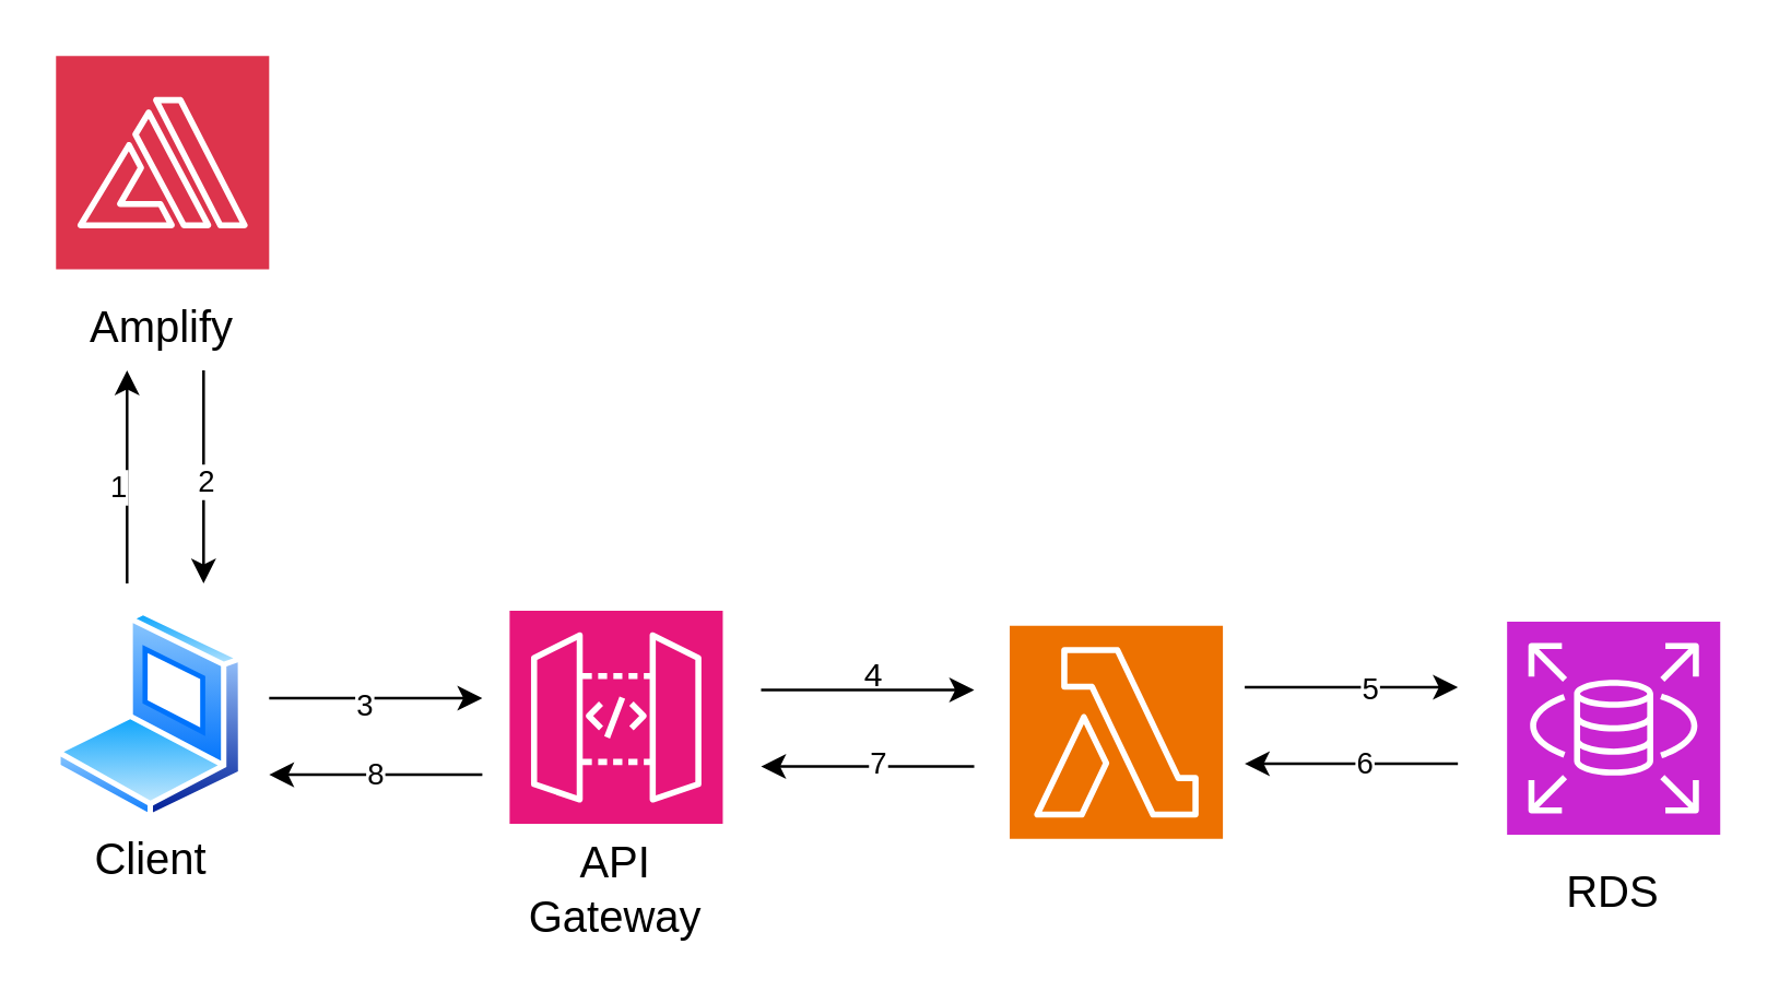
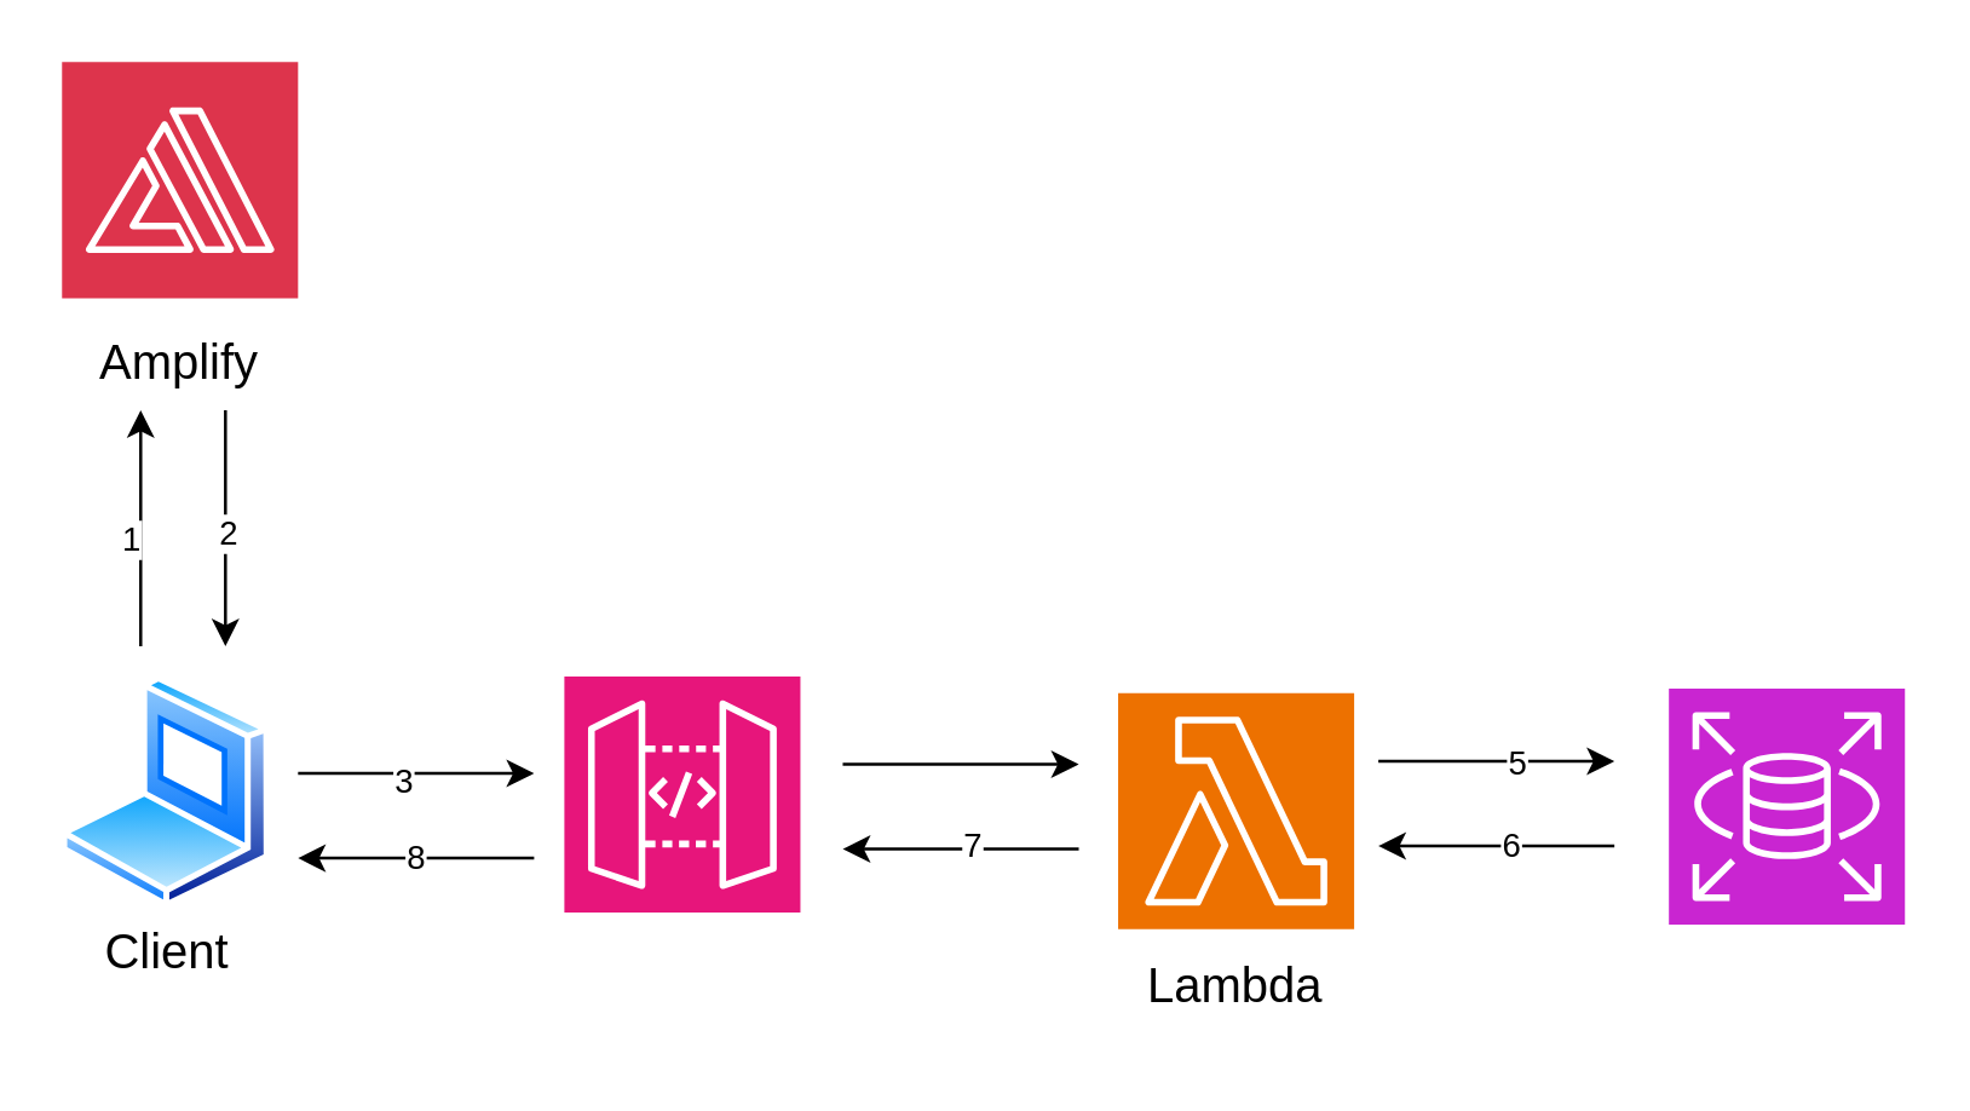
  <mxCell id="0" />
  <mxCell id="1" parent="0" />
  <mxCell id="2" value="" style="endArrow=classic;html=1;rounded=0;strokeColor=default;" edge="1" parent="1"><mxGeometry width="50" height="50" relative="1" as="geometry"><mxPoint x="46" y="213" as="sourcePoint" /><mxPoint x="46" y="135" as="targetPoint" /></mxGeometry></mxCell>
  <mxCell id="3" value="1" style="edgeLabel;html=1;align=center;verticalAlign=middle;resizable=0;points=[];" vertex="1" connectable="0" parent="2"><mxGeometry x="-0.077" y="4" relative="1" as="geometry"><mxPoint as="offset" /></mxGeometry></mxCell>
  <mxCell id="4" value="" style="endArrow=classic;html=1;rounded=0;" edge="1" parent="1"><mxGeometry width="50" height="50" relative="1" as="geometry"><mxPoint x="74" y="135" as="sourcePoint" /><mxPoint x="74" y="213" as="targetPoint" /></mxGeometry></mxCell>
  <mxCell id="5" value="2" style="edgeLabel;html=1;align=center;verticalAlign=middle;resizable=0;points=[];" vertex="1" connectable="0" parent="4"><mxGeometry x="0.026" relative="1" as="geometry"><mxPoint as="offset" /></mxGeometry></mxCell>
  <mxCell id="6" value="" style="group;rotation=90;" vertex="1" connectable="0" parent="1"><mxGeometry x="123" y="230" width="28" height="78" as="geometry" /></mxCell>
  <mxCell id="7" value="" style="endArrow=classic;html=1;rounded=0;strokeColor=default;" edge="1" parent="6"><mxGeometry width="50" height="50" relative="1" as="geometry"><mxPoint x="-25" y="25" as="sourcePoint" /><mxPoint x="53" y="25" as="targetPoint" /></mxGeometry></mxCell>
  <mxCell id="8" value="3" style="edgeLabel;html=1;align=center;verticalAlign=middle;resizable=0;points=[];" vertex="1" connectable="0" parent="7"><mxGeometry x="-0.128" y="-2" relative="1" as="geometry"><mxPoint as="offset" /></mxGeometry></mxCell>
  <mxCell id="9" value="8" style="endArrow=classic;html=1;rounded=0;" edge="1" parent="6"><mxGeometry width="50" height="50" relative="1" as="geometry"><mxPoint x="53" y="53" as="sourcePoint" /><mxPoint x="-25" y="53" as="targetPoint" /></mxGeometry></mxCell>
  <mxCell id="10" value="" style="group;rotation=90;" vertex="1" connectable="0" parent="1"><mxGeometry x="303" y="227" width="28" height="78" as="geometry" /></mxCell>
  <mxCell id="11" value="" style="endArrow=classic;html=1;rounded=0;strokeColor=default;" edge="1" parent="10"><mxGeometry width="50" height="50" relative="1" as="geometry"><mxPoint x="-25" y="25" as="sourcePoint" /><mxPoint x="53" y="25" as="targetPoint" /></mxGeometry></mxCell>
  <mxCell id="12" value="" style="endArrow=classic;html=1;rounded=0;" edge="1" parent="10"><mxGeometry width="50" height="50" relative="1" as="geometry"><mxPoint x="53" y="53" as="sourcePoint" /><mxPoint x="-25" y="53" as="targetPoint" /></mxGeometry></mxCell>
  <mxCell id="13" value="7" style="edgeLabel;html=1;align=center;verticalAlign=middle;resizable=0;points=[];" vertex="1" connectable="0" parent="12"><mxGeometry x="-0.077" y="-2" relative="1" as="geometry"><mxPoint as="offset" /></mxGeometry></mxCell>
  <mxCell id="14" value="" style="group;rotation=90;" vertex="1" connectable="0" parent="1"><mxGeometry x="480" y="226" width="28" height="78" as="geometry" /></mxCell>
  <mxCell id="15" value="" style="endArrow=classic;html=1;rounded=0;strokeColor=default;" edge="1" parent="14"><mxGeometry width="50" height="50" relative="1" as="geometry"><mxPoint x="-25" y="25" as="sourcePoint" /><mxPoint x="53" y="25" as="targetPoint" /></mxGeometry></mxCell>
  <mxCell id="16" value="5" style="edgeLabel;html=1;align=center;verticalAlign=middle;resizable=0;points=[];" vertex="1" connectable="0" parent="15"><mxGeometry x="0.154" relative="1" as="geometry"><mxPoint as="offset" /></mxGeometry></mxCell>
  <mxCell id="17" value="" style="endArrow=classic;html=1;rounded=0;" edge="1" parent="14"><mxGeometry width="50" height="50" relative="1" as="geometry"><mxPoint x="53" y="53" as="sourcePoint" /><mxPoint x="-25" y="53" as="targetPoint" /></mxGeometry></mxCell>
  <mxCell id="18" value="6" style="edgeLabel;html=1;align=center;verticalAlign=middle;resizable=0;points=[];" vertex="1" connectable="0" parent="17"><mxGeometry x="-0.103" y="-1" relative="1" as="geometry"><mxPoint as="offset" /></mxGeometry></mxCell>
  <mxCell id="19" value="" style="group" vertex="1" connectable="0" parent="1"><mxGeometry x="551" y="227" width="78" height="116" as="geometry" /></mxCell>
  <mxCell id="20" value="" style="sketch=0;points=[[0,0,0],[0.25,0,0],[0.5,0,0],[0.75,0,0],[1,0,0],[0,1,0],[0.25,1,0],[0.5,1,0],[0.75,1,0],[1,1,0],[0,0.25,0],[0,0.5,0],[0,0.75,0],[1,0.25,0],[1,0.5,0],[1,0.75,0]];outlineConnect=0;fontColor=#232F3E;fillColor=#C925D1;strokeColor=#ffffff;dashed=0;verticalLabelPosition=bottom;verticalAlign=top;align=center;html=1;fontSize=12;fontStyle=0;aspect=fixed;shape=mxgraph.aws4.resourceIcon;resIcon=mxgraph.aws4.rds;" parent="19" vertex="1"><mxGeometry width="78" height="78" as="geometry" /></mxCell>
- <mxCell id="21" value="RDS" style="text;strokeColor=none;fillColor=none;html=1;align=center;verticalAlign=middle;whiteSpace=wrap;rounded=0;fontSize=16;" parent="19" vertex="1"><mxGeometry x="9" y="82" width="60" height="34" as="geometry" /></mxCell>
  <mxCell id="22" value="" style="group" vertex="1" connectable="0" parent="1"><mxGeometry x="369" y="228.5" width="78" height="111" as="geometry" /></mxCell>
  <mxCell id="23" value="" style="sketch=0;points=[[0,0,0],[0.25,0,0],[0.5,0,0],[0.75,0,0],[1,0,0],[0,1,0],[0.25,1,0],[0.5,1,0],[0.75,1,0],[1,1,0],[0,0.25,0],[0,0.5,0],[0,0.75,0],[1,0.25,0],[1,0.5,0],[1,0.75,0]];outlineConnect=0;fontColor=#232F3E;fillColor=#ED7100;strokeColor=#ffffff;dashed=0;verticalLabelPosition=bottom;verticalAlign=top;align=center;html=1;fontSize=12;fontStyle=0;aspect=fixed;shape=mxgraph.aws4.resourceIcon;resIcon=mxgraph.aws4.lambda;" parent="22" vertex="1"><mxGeometry width="78" height="78" as="geometry" /></mxCell>
+ <mxCell id="24" value="Lambda" style="text;strokeColor=none;fillColor=none;html=1;align=center;verticalAlign=middle;whiteSpace=wrap;rounded=0;fontSize=16;" parent="22" vertex="1"><mxGeometry x="9" y="81" width="60" height="30" as="geometry" /></mxCell>
  <mxCell id="25" value="" style="group" vertex="1" connectable="0" parent="1"><mxGeometry x="183" y="223" width="84" height="122" as="geometry" /></mxCell>
  <mxCell id="26" value="" style="sketch=0;points=[[0,0,0],[0.25,0,0],[0.5,0,0],[0.75,0,0],[1,0,0],[0,1,0],[0.25,1,0],[0.5,1,0],[0.75,1,0],[1,1,0],[0,0.25,0],[0,0.5,0],[0,0.75,0],[1,0.25,0],[1,0.5,0],[1,0.75,0]];outlineConnect=0;fontColor=#232F3E;fillColor=#E7157B;strokeColor=#ffffff;dashed=0;verticalLabelPosition=bottom;verticalAlign=top;align=center;html=1;fontSize=12;fontStyle=0;aspect=fixed;shape=mxgraph.aws4.resourceIcon;resIcon=mxgraph.aws4.api_gateway;" parent="25" vertex="1"><mxGeometry x="3" width="78" height="78" as="geometry" /></mxCell>
- <mxCell id="27" value="API Gateway" style="text;strokeColor=none;fillColor=none;html=1;align=center;verticalAlign=middle;whiteSpace=wrap;rounded=0;fontSize=16;" parent="25" vertex="1"><mxGeometry y="82" width="84" height="40" as="geometry" /></mxCell>
  <mxCell id="28" value="" style="group" vertex="1" connectable="0" parent="1"><mxGeometry x="20" y="20" width="78" height="119" as="geometry" /></mxCell>
  <mxCell id="29" value="" style="sketch=0;points=[[0,0,0],[0.25,0,0],[0.5,0,0],[0.75,0,0],[1,0,0],[0,1,0],[0.25,1,0],[0.5,1,0],[0.75,1,0],[1,1,0],[0,0.25,0],[0,0.5,0],[0,0.75,0],[1,0.25,0],[1,0.5,0],[1,0.75,0]];outlineConnect=0;fontColor=#232F3E;fillColor=#DD344C;strokeColor=#ffffff;dashed=0;verticalLabelPosition=bottom;verticalAlign=top;align=center;html=1;fontSize=12;fontStyle=0;aspect=fixed;shape=mxgraph.aws4.resourceIcon;resIcon=mxgraph.aws4.amplify;" parent="28" vertex="1"><mxGeometry width="78" height="78" as="geometry" /></mxCell>
  <mxCell id="30" value="Amplify" style="text;strokeColor=none;fillColor=none;html=1;align=center;verticalAlign=middle;whiteSpace=wrap;rounded=0;fontSize=16;" parent="28" vertex="1"><mxGeometry x="9.0" y="78" width="60" height="41" as="geometry" /></mxCell>
  <mxCell id="31" value="" style="group" vertex="1" connectable="0" parent="1"><mxGeometry x="20" y="223" width="69.3" height="111" as="geometry" /></mxCell>
  <mxCell id="32" value="" style="image;aspect=fixed;perimeter=ellipsePerimeter;html=1;align=center;shadow=0;dashed=0;spacingTop=3;image=img/lib/active_directory/laptop_client.svg;fontSize=16;" parent="31" vertex="1"><mxGeometry width="69.3" height="77" as="geometry" /></mxCell>
  <mxCell id="33" value="Client" style="text;strokeColor=none;fillColor=none;html=1;align=center;verticalAlign=middle;whiteSpace=wrap;rounded=0;fontSize=16;" parent="31" vertex="1"><mxGeometry x="4.65" y="71" width="60" height="40" as="geometry" /></mxCell>
- <mxCell id="34" value="4" style="text;html=1;align=center;verticalAlign=middle;resizable=0;points=[];autosize=1;strokeColor=none;fillColor=none;" vertex="1" parent="1"><mxGeometry x="306" y="234" width="25" height="26" as="geometry" /></mxCell>
